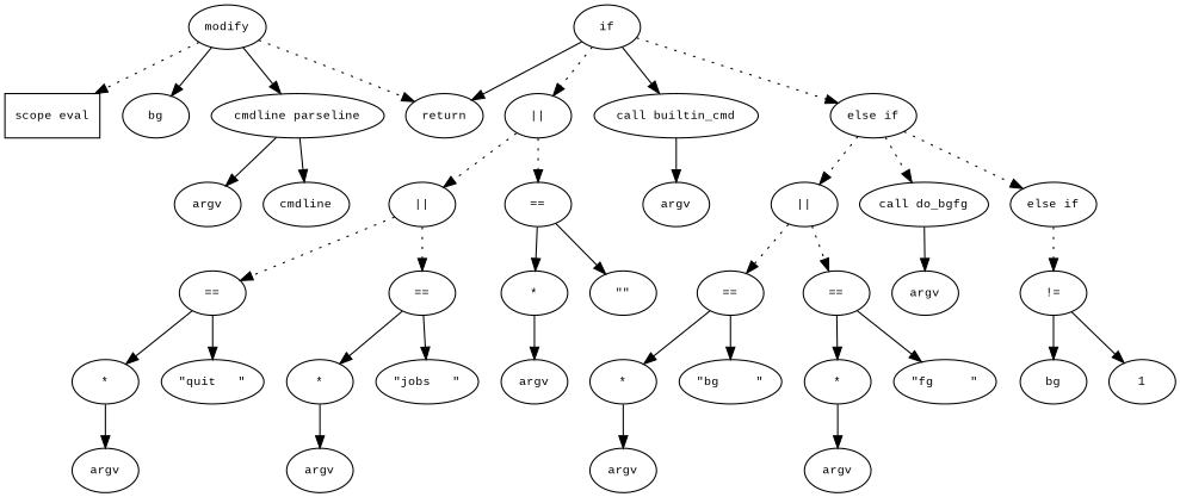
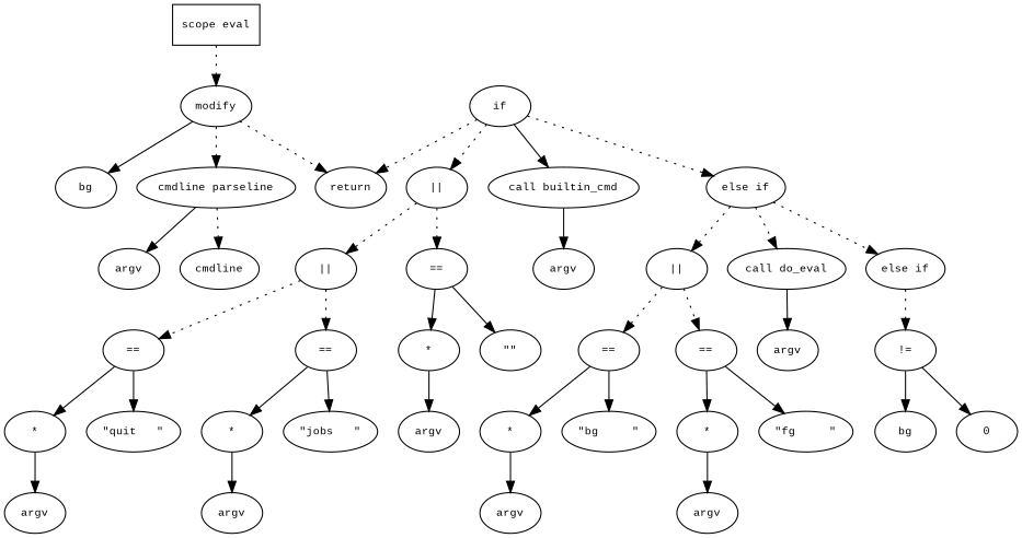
  digraph {
    fontname="Times New Roman"
    fontsize=10
    node [fontname="Courier New" fontsize=10 shape=ellipse]
    edge [fontname="Times New Roman" fontsize=10]
    n1 [label="scope eval" shape=box]
    n2 [label=modify]
    n3 [label=bg]
    n4 [label="cmdline parseline"]
    n5 [label=return]
    n6 [label=argv]
    n7 [label=cmdline]
    n8 [label=if]
    n9 [label="||"]
    n10 [label="call builtin_cmd"]
    n11 [label="else if"]
    n12 [label="||"]
    n13 [label="=="]
    n14 [label=argv]
    n15 [label="||"]
-   n16 [label="call do_bgfg"]
+   n16 [label="call do_eval"]
    n17 [label="else if"]
    n18 [label="=="]
    n19 [label="=="]
    n20 [label="*"]
    n21 [label="\"\""]
    n22 [label="*"]
    n23 [label="\"quit   \""]
    n24 [label="*"]
    n25 [label="\"jobs   \""]
    n26 [label=argv]
    n27 [label=argv]
    n28 [label=argv]
    n29 [label="=="]
    n30 [label="=="]
    n31 [label=argv]
    n32 [label="!="]
    n33 [label="*"]
    n34 [label="\"bg     \""]
    n35 [label="*"]
    n36 [label="\"fg     \""]
    n37 [label=argv]
    n38 [label=argv]
    n39 [label=bg]
-   n40 [label=1]
-   n2 -> n1 [style=dotted]
+   n40 [label=0]
+   n1 -> n2 [style=dotted]
    n2 -> n3
-   n2 -> n4 [style=solid]
+   n2 -> n4 [style=dotted]
    n2 -> n5 [style=dotted]
    n4 -> n6
-   n4 -> n7
-   n8 -> n5 [style=solid]
+   n4 -> n7 [style=dotted]
+   n8 -> n5 [style=dotted]
    n8 -> n9 [style=dotted]
    n8 -> n10 [style=solid]
    n8 -> n11 [style=dotted]
    n9 -> n12 [style=dotted]
    n9 -> n13 [style=dotted]
    n10 -> n14
    n11 -> n15 [style=dotted]
    n11 -> n16 [style=dotted]
    n11 -> n17 [style=dotted]
    n12 -> n18 [style=dotted]
    n12 -> n19 [style=dotted]
    n13 -> n20
    n13 -> n21
    n15 -> n29 [style=dotted]
    n15 -> n30 [style=dotted]
    n16 -> n31
    n17 -> n32 [style=dotted]
    n18 -> n22
    n18 -> n23
    n19 -> n24
    n19 -> n25
    n20 -> n28
    n22 -> n26
    n24 -> n27
    n29 -> n33
    n29 -> n34
    n30 -> n35
    n30 -> n36
    n32 -> n39
    n32 -> n40
    n33 -> n37
    n35 -> n38
  }
